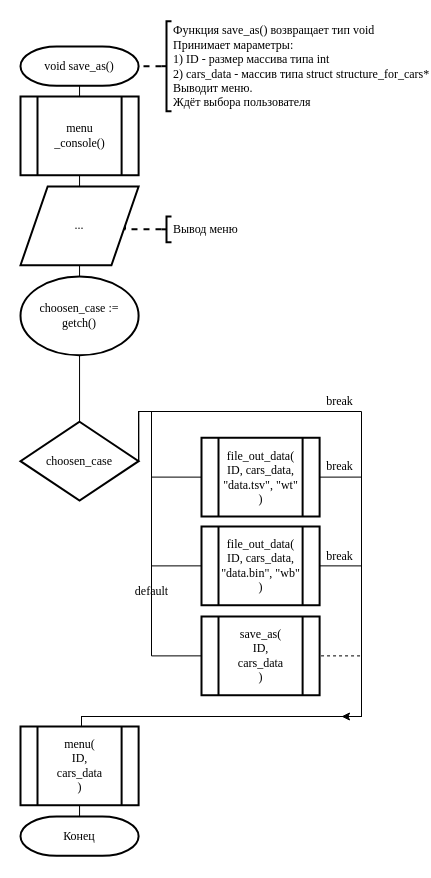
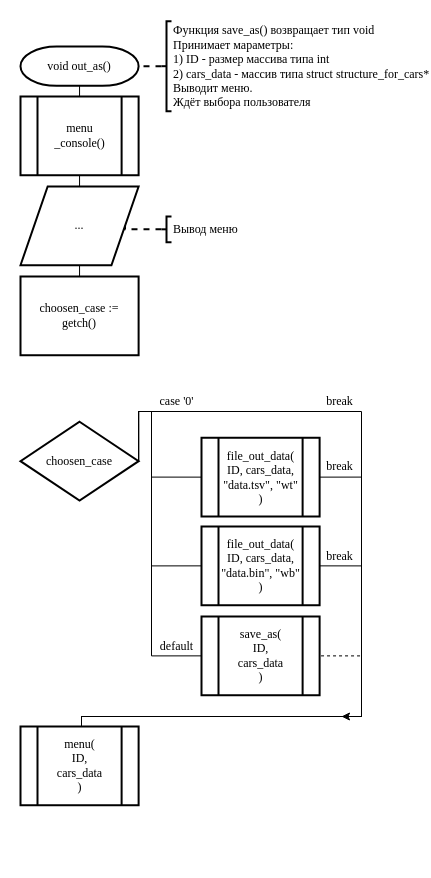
  <mxCell id="0" />
  <mxCell id="1" parent="0" />
  <mxCell id="2" style="edgeStyle=orthogonalEdgeStyle;rounded=0;orthogonalLoop=1;jettySize=auto;html=1;exitX=0.5;exitY=1;exitDx=0;exitDy=0;exitPerimeter=0;entryX=0.5;entryY=0;entryDx=0;entryDy=0;endArrow=none;endFill=0;" parent="1" source="3" target="5" edge="1"><mxGeometry relative="1" as="geometry" /></mxCell>
- <mxCell id="3" value="&lt;font face=&quot;Times New Roman&quot;&gt;void save_as()&lt;/font&gt;" style="strokeWidth=2;html=1;shape=mxgraph.flowchart.terminator;whiteSpace=wrap;" parent="1" vertex="1"><mxGeometry x="20" y="46" width="118.11" height="39.37" as="geometry" /></mxCell>
+ <mxCell id="3" value="&lt;font face=&quot;Times New Roman&quot;&gt;void out_as()&lt;/font&gt;" style="strokeWidth=2;html=1;shape=mxgraph.flowchart.terminator;whiteSpace=wrap;" parent="1" vertex="1"><mxGeometry x="20" y="46" width="118.11" height="39.37" as="geometry" /></mxCell>
  <mxCell id="4" style="edgeStyle=orthogonalEdgeStyle;rounded=0;orthogonalLoop=1;jettySize=auto;html=1;exitX=0.5;exitY=1;exitDx=0;exitDy=0;entryX=0.5;entryY=0;entryDx=0;entryDy=0;endArrow=none;endFill=0;" parent="1" source="5" target="6" edge="1"><mxGeometry relative="1" as="geometry" /></mxCell>
  <mxCell id="5" value="&lt;font face=&quot;Times New Roman&quot;&gt;menu&lt;br&gt;_console()&lt;/font&gt;" style="verticalLabelPosition=middle;verticalAlign=middle;html=1;shape=process;whiteSpace=wrap;rounded=0;size=0.14;arcSize=6;labelPosition=center;align=center;strokeWidth=2;" parent="1" vertex="1"><mxGeometry x="20" y="96" width="118.11" height="78.74" as="geometry" /></mxCell>
  <mxCell id="6" value="&lt;font face=&quot;Times New Roman&quot;&gt;...&lt;/font&gt;" style="shape=parallelogram;html=1;strokeWidth=2;perimeter=parallelogramPerimeter;whiteSpace=wrap;rounded=0;arcSize=12;size=0.23;" parent="1" vertex="1"><mxGeometry x="20" y="186" width="118.11" height="78.74" as="geometry" /></mxCell>
  <mxCell id="7" style="edgeStyle=orthogonalEdgeStyle;rounded=0;orthogonalLoop=1;jettySize=auto;html=1;exitX=0.5;exitY=0;exitDx=0;exitDy=0;entryX=0.5;entryY=1;entryDx=0;entryDy=0;endArrow=none;endFill=0;" parent="1" source="8" target="6" edge="1"><mxGeometry relative="1" as="geometry" /></mxCell>
- <mxCell id="8" value="&lt;font face=&quot;Times New Roman&quot;&gt;choosen_case := getch()&lt;/font&gt;" style="ellipse;whiteSpace=wrap;html=1;absoluteArcSize=1;arcSize=14;strokeWidth=2;" parent="1" vertex="1"><mxGeometry x="20" y="276" width="118.11" height="78.74" as="geometry" /></mxCell>
+ <mxCell id="8" value="&lt;font face=&quot;Times New Roman&quot;&gt;choosen_case := getch()&lt;/font&gt;" style="rounded=0;whiteSpace=wrap;html=1;absoluteArcSize=1;arcSize=14;strokeWidth=2;" parent="1" vertex="1"><mxGeometry x="20" y="276" width="118.11" height="78.74" as="geometry" /></mxCell>
  <mxCell id="9" style="edgeStyle=orthogonalEdgeStyle;rounded=0;orthogonalLoop=1;jettySize=auto;html=1;exitX=1;exitY=0.5;exitDx=0;exitDy=0;exitPerimeter=0;entryX=0;entryY=0.5;entryDx=0;entryDy=0;endArrow=none;endFill=0;" parent="1" source="14" target="15" edge="1"><mxGeometry relative="1" as="geometry"><Array as="points"><mxPoint x="151" y="411" /><mxPoint x="151" y="476" /></Array></mxGeometry></mxCell>
  <mxCell id="10" style="edgeStyle=orthogonalEdgeStyle;rounded=0;orthogonalLoop=1;jettySize=auto;html=1;exitX=1;exitY=0.5;exitDx=0;exitDy=0;exitPerimeter=0;entryX=0;entryY=0.5;entryDx=0;entryDy=0;endArrow=none;endFill=0;" parent="1" source="14" target="16" edge="1"><mxGeometry relative="1" as="geometry"><Array as="points"><mxPoint x="151" y="411" /><mxPoint x="151" y="565" /></Array></mxGeometry></mxCell>
  <mxCell id="11" style="edgeStyle=orthogonalEdgeStyle;rounded=0;orthogonalLoop=1;jettySize=auto;html=1;exitX=1;exitY=0.5;exitDx=0;exitDy=0;exitPerimeter=0;entryX=0;entryY=0.5;entryDx=0;entryDy=0;endArrow=none;endFill=0;" parent="1" source="14" target="17" edge="1"><mxGeometry relative="1" as="geometry"><Array as="points"><mxPoint x="151" y="411" /><mxPoint x="151" y="655" /></Array></mxGeometry></mxCell>
  <mxCell id="12" style="edgeStyle=orthogonalEdgeStyle;rounded=0;orthogonalLoop=1;jettySize=auto;html=1;exitX=1;exitY=0.5;exitDx=0;exitDy=0;exitPerimeter=0;entryX=0.5;entryY=0;entryDx=0;entryDy=0;endArrow=none;endFill=0;" parent="1" source="14" target="22" edge="1"><mxGeometry relative="1" as="geometry"><Array as="points"><mxPoint x="361" y="411" /><mxPoint x="361" y="716" /><mxPoint x="81" y="716" /></Array></mxGeometry></mxCell>
- <mxCell id="13" style="edgeStyle=orthogonalEdgeStyle;rounded=0;orthogonalLoop=1;jettySize=auto;html=1;exitX=0.5;exitY=0;exitDx=0;exitDy=0;exitPerimeter=0;entryX=0.5;entryY=1;entryDx=0;entryDy=0;endArrow=none;endFill=0;" parent="1" source="14" target="8" edge="1"><mxGeometry relative="1" as="geometry" /></mxCell>
  <mxCell id="14" value="&lt;font face=&quot;Times New Roman&quot;&gt;choosen_case&lt;/font&gt;" style="strokeWidth=2;html=1;shape=mxgraph.flowchart.decision;whiteSpace=wrap;rounded=0;" parent="1" vertex="1"><mxGeometry x="20" y="421.26" width="118.11" height="78.74" as="geometry" /></mxCell>
  <mxCell id="15" value="&lt;font face=&quot;Times New Roman&quot;&gt;file_out_data(&lt;br&gt;ID, cars_data, &quot;data.tsv&quot;, &quot;wt&quot;&lt;br&gt;)&lt;/font&gt;" style="verticalLabelPosition=middle;verticalAlign=middle;html=1;shape=process;whiteSpace=wrap;rounded=0;size=0.14;arcSize=6;labelPosition=center;align=center;strokeWidth=2;" parent="1" vertex="1"><mxGeometry x="201" y="437.26" width="118.11" height="78.74" as="geometry" /></mxCell>
  <mxCell id="16" value="&lt;font face=&quot;Times New Roman&quot;&gt;file_out_data(&lt;br&gt;ID, cars_data, &quot;data.bin&quot;, &quot;wb&quot;&lt;br&gt;)&lt;/font&gt;" style="verticalLabelPosition=middle;verticalAlign=middle;html=1;shape=process;whiteSpace=wrap;rounded=0;size=0.14;arcSize=6;labelPosition=center;align=center;strokeWidth=2;" parent="1" vertex="1"><mxGeometry x="201" y="526" width="118.11" height="78.74" as="geometry" /></mxCell>
  <mxCell id="17" value="&lt;font face=&quot;Times New Roman&quot;&gt;save_as(&lt;br&gt;ID,&lt;br&gt;cars_data&lt;br&gt;)&lt;/font&gt;" style="verticalLabelPosition=middle;verticalAlign=middle;html=1;shape=process;whiteSpace=wrap;rounded=0;size=0.14;arcSize=6;labelPosition=center;align=center;strokeWidth=2;" parent="1" vertex="1"><mxGeometry x="201" y="616" width="118.11" height="78.74" as="geometry" /></mxCell>
  <mxCell id="18" style="edgeStyle=orthogonalEdgeStyle;rounded=0;orthogonalLoop=1;jettySize=auto;html=1;exitX=0.5;exitY=0;exitDx=0;exitDy=0;entryX=1;entryY=0.5;entryDx=0;entryDy=0;endArrow=none;endFill=0;dashed=1;" parent="1" source="22" target="17" edge="1"><mxGeometry relative="1" as="geometry"><Array as="points"><mxPoint x="81" y="716" /><mxPoint x="361" y="716" /><mxPoint x="361" y="655" /></Array></mxGeometry></mxCell>
  <mxCell id="19" style="edgeStyle=orthogonalEdgeStyle;rounded=0;orthogonalLoop=1;jettySize=auto;html=1;exitX=0.5;exitY=0;exitDx=0;exitDy=0;entryX=1;entryY=0.5;entryDx=0;entryDy=0;endArrow=none;endFill=0;" parent="1" source="22" target="16" edge="1"><mxGeometry relative="1" as="geometry"><Array as="points"><mxPoint x="81" y="716" /><mxPoint x="361" y="716" /><mxPoint x="361" y="565" /></Array></mxGeometry></mxCell>
  <mxCell id="20" style="edgeStyle=orthogonalEdgeStyle;rounded=0;orthogonalLoop=1;jettySize=auto;html=1;exitX=0.5;exitY=0;exitDx=0;exitDy=0;entryX=1;entryY=0.5;entryDx=0;entryDy=0;endArrow=none;endFill=0;" parent="1" source="22" target="15" edge="1"><mxGeometry relative="1" as="geometry"><Array as="points"><mxPoint x="81" y="716" /><mxPoint x="361" y="716" /><mxPoint x="361" y="477" /></Array></mxGeometry></mxCell>
- <mxCell id="21" style="edgeStyle=orthogonalEdgeStyle;rounded=0;orthogonalLoop=1;jettySize=auto;html=1;exitX=0.5;exitY=1;exitDx=0;exitDy=0;entryX=0.5;entryY=0;entryDx=0;entryDy=0;entryPerimeter=0;endArrow=none;endFill=0;" parent="1" source="22" target="28" edge="1"><mxGeometry relative="1" as="geometry" /></mxCell>
  <mxCell id="22" value="&lt;font face=&quot;Times New Roman&quot;&gt;menu(&lt;br&gt;ID,&lt;br&gt;cars_data&lt;br&gt;)&lt;/font&gt;" style="verticalLabelPosition=middle;verticalAlign=middle;html=1;shape=process;whiteSpace=wrap;rounded=0;size=0.14;arcSize=6;labelPosition=center;align=center;strokeWidth=2;" parent="1" vertex="1"><mxGeometry x="20" y="726" width="118.11" height="78.74" as="geometry" /></mxCell>
- <mxCell id="23" value="&lt;font face=&quot;Times New Roman&quot;&gt;default&lt;/font&gt;" style="text;html=1;align=center;verticalAlign=middle;resizable=0;points=[];autosize=1;" parent="1" vertex="1"><mxGeometry x="126" y="581" width="50" height="20" as="geometry" /></mxCell>
+ <mxCell id="23" value="&lt;font face=&quot;Times New Roman&quot;&gt;default&lt;/font&gt;" style="text;html=1;align=center;verticalAlign=middle;resizable=0;points=[];autosize=1;" parent="1" vertex="1"><mxGeometry x="151" y="636" width="50" height="20" as="geometry" /></mxCell>
+ <mxCell id="24" value="&lt;font face=&quot;Times New Roman&quot;&gt;case '0'&lt;/font&gt;" style="text;html=1;align=center;verticalAlign=middle;resizable=0;points=[];autosize=1;" parent="1" vertex="1"><mxGeometry x="151" y="391" width="50" height="20" as="geometry" /></mxCell>
  <mxCell id="25" value="&lt;font face=&quot;Times New Roman&quot;&gt;break&lt;/font&gt;" style="text;html=1;align=center;verticalAlign=middle;resizable=0;points=[];autosize=1;" parent="1" vertex="1"><mxGeometry x="319.11" y="391" width="40" height="20" as="geometry" /></mxCell>
  <mxCell id="26" value="&lt;font face=&quot;Times New Roman&quot;&gt;break&lt;/font&gt;" style="text;html=1;align=center;verticalAlign=middle;resizable=0;points=[];autosize=1;" parent="1" vertex="1"><mxGeometry x="319.11" y="456" width="40" height="20" as="geometry" /></mxCell>
  <mxCell id="27" value="&lt;font face=&quot;Times New Roman&quot;&gt;break&lt;/font&gt;" style="text;html=1;align=center;verticalAlign=middle;resizable=0;points=[];autosize=1;" parent="1" vertex="1"><mxGeometry x="319.11" y="546" width="40" height="20" as="geometry" /></mxCell>
- <mxCell id="28" value="&lt;font face=&quot;Times New Roman&quot;&gt;Конец&lt;/font&gt;" style="strokeWidth=2;html=1;shape=mxgraph.flowchart.terminator;whiteSpace=wrap;" parent="1" vertex="1"><mxGeometry x="20" y="816" width="118.11" height="39.37" as="geometry" /></mxCell>
  <mxCell id="29" value="" style="endArrow=classic;html=1;" parent="1" edge="1"><mxGeometry width="50" height="50" relative="1" as="geometry"><mxPoint x="359.11" y="716" as="sourcePoint" /><mxPoint x="341" y="716" as="targetPoint" /></mxGeometry></mxCell>
  <mxCell id="30" style="edgeStyle=orthogonalEdgeStyle;rounded=0;orthogonalLoop=1;jettySize=auto;html=1;exitX=0;exitY=0.5;exitDx=0;exitDy=0;exitPerimeter=0;entryX=1;entryY=0.5;entryDx=0;entryDy=0;entryPerimeter=0;endArrow=none;endFill=0;dashed=1;strokeWidth=2;" parent="1" source="31" target="3" edge="1"><mxGeometry relative="1" as="geometry" /></mxCell>
  <mxCell id="31" value="&lt;font face=&quot;Times New Roman&quot;&gt;Функция save_as() возвращает тип void&lt;br&gt;Принимает мараметры:&lt;br&gt;1) ID - размер массива типа int&lt;br&gt;2) cars_data - массив типа struct structure_for_cars*&lt;br&gt;Выводит меню.&lt;br&gt;Ждёт выбора пользователя&lt;/font&gt;" style="strokeWidth=2;html=1;shape=mxgraph.flowchart.annotation_2;align=left;labelPosition=right;pointerEvents=1;" parent="1" vertex="1"><mxGeometry x="161" y="20.69" width="10" height="90" as="geometry" /></mxCell>
  <mxCell id="32" style="edgeStyle=orthogonalEdgeStyle;rounded=0;orthogonalLoop=1;jettySize=auto;html=1;exitX=0;exitY=0.5;exitDx=0;exitDy=0;exitPerimeter=0;entryX=1;entryY=0.5;entryDx=0;entryDy=0;dashed=1;endArrow=none;endFill=0;strokeWidth=2;" parent="1" source="33" target="6" edge="1"><mxGeometry relative="1" as="geometry" /></mxCell>
  <mxCell id="33" value="&lt;font face=&quot;Times New Roman&quot;&gt;Вывод меню&lt;/font&gt;" style="strokeWidth=2;html=1;shape=mxgraph.flowchart.annotation_2;align=left;labelPosition=right;pointerEvents=1;" parent="1" vertex="1"><mxGeometry x="161" y="216" width="10" height="25.63" as="geometry" /></mxCell>
